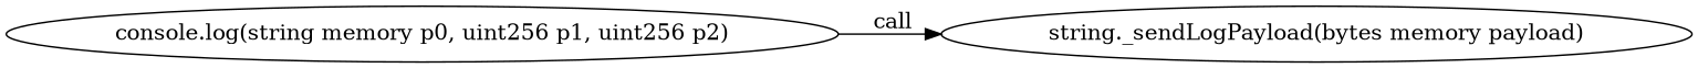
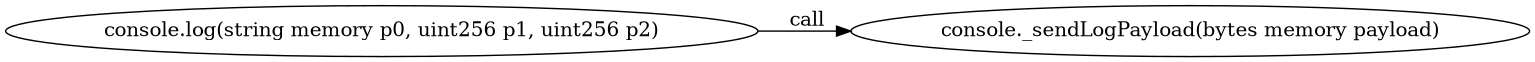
  digraph {
    rankdir=LR
    "console.log(string memory p0, uint256 p1, uint256 p2)" [height=0.5 width=6.2]
-   "console._sendLogPayload(bytes memory payload)" [height=0.5 width=5.7372 label="string._sendLogPayload(bytes memory payload)"]
+   "console._sendLogPayload(bytes memory payload)" [height=0.5 width=5.7372]
    "console.log(string memory p0, uint256 p1, uint256 p2)" -> "console._sendLogPayload(bytes memory payload)" [label=" call"]
  }
